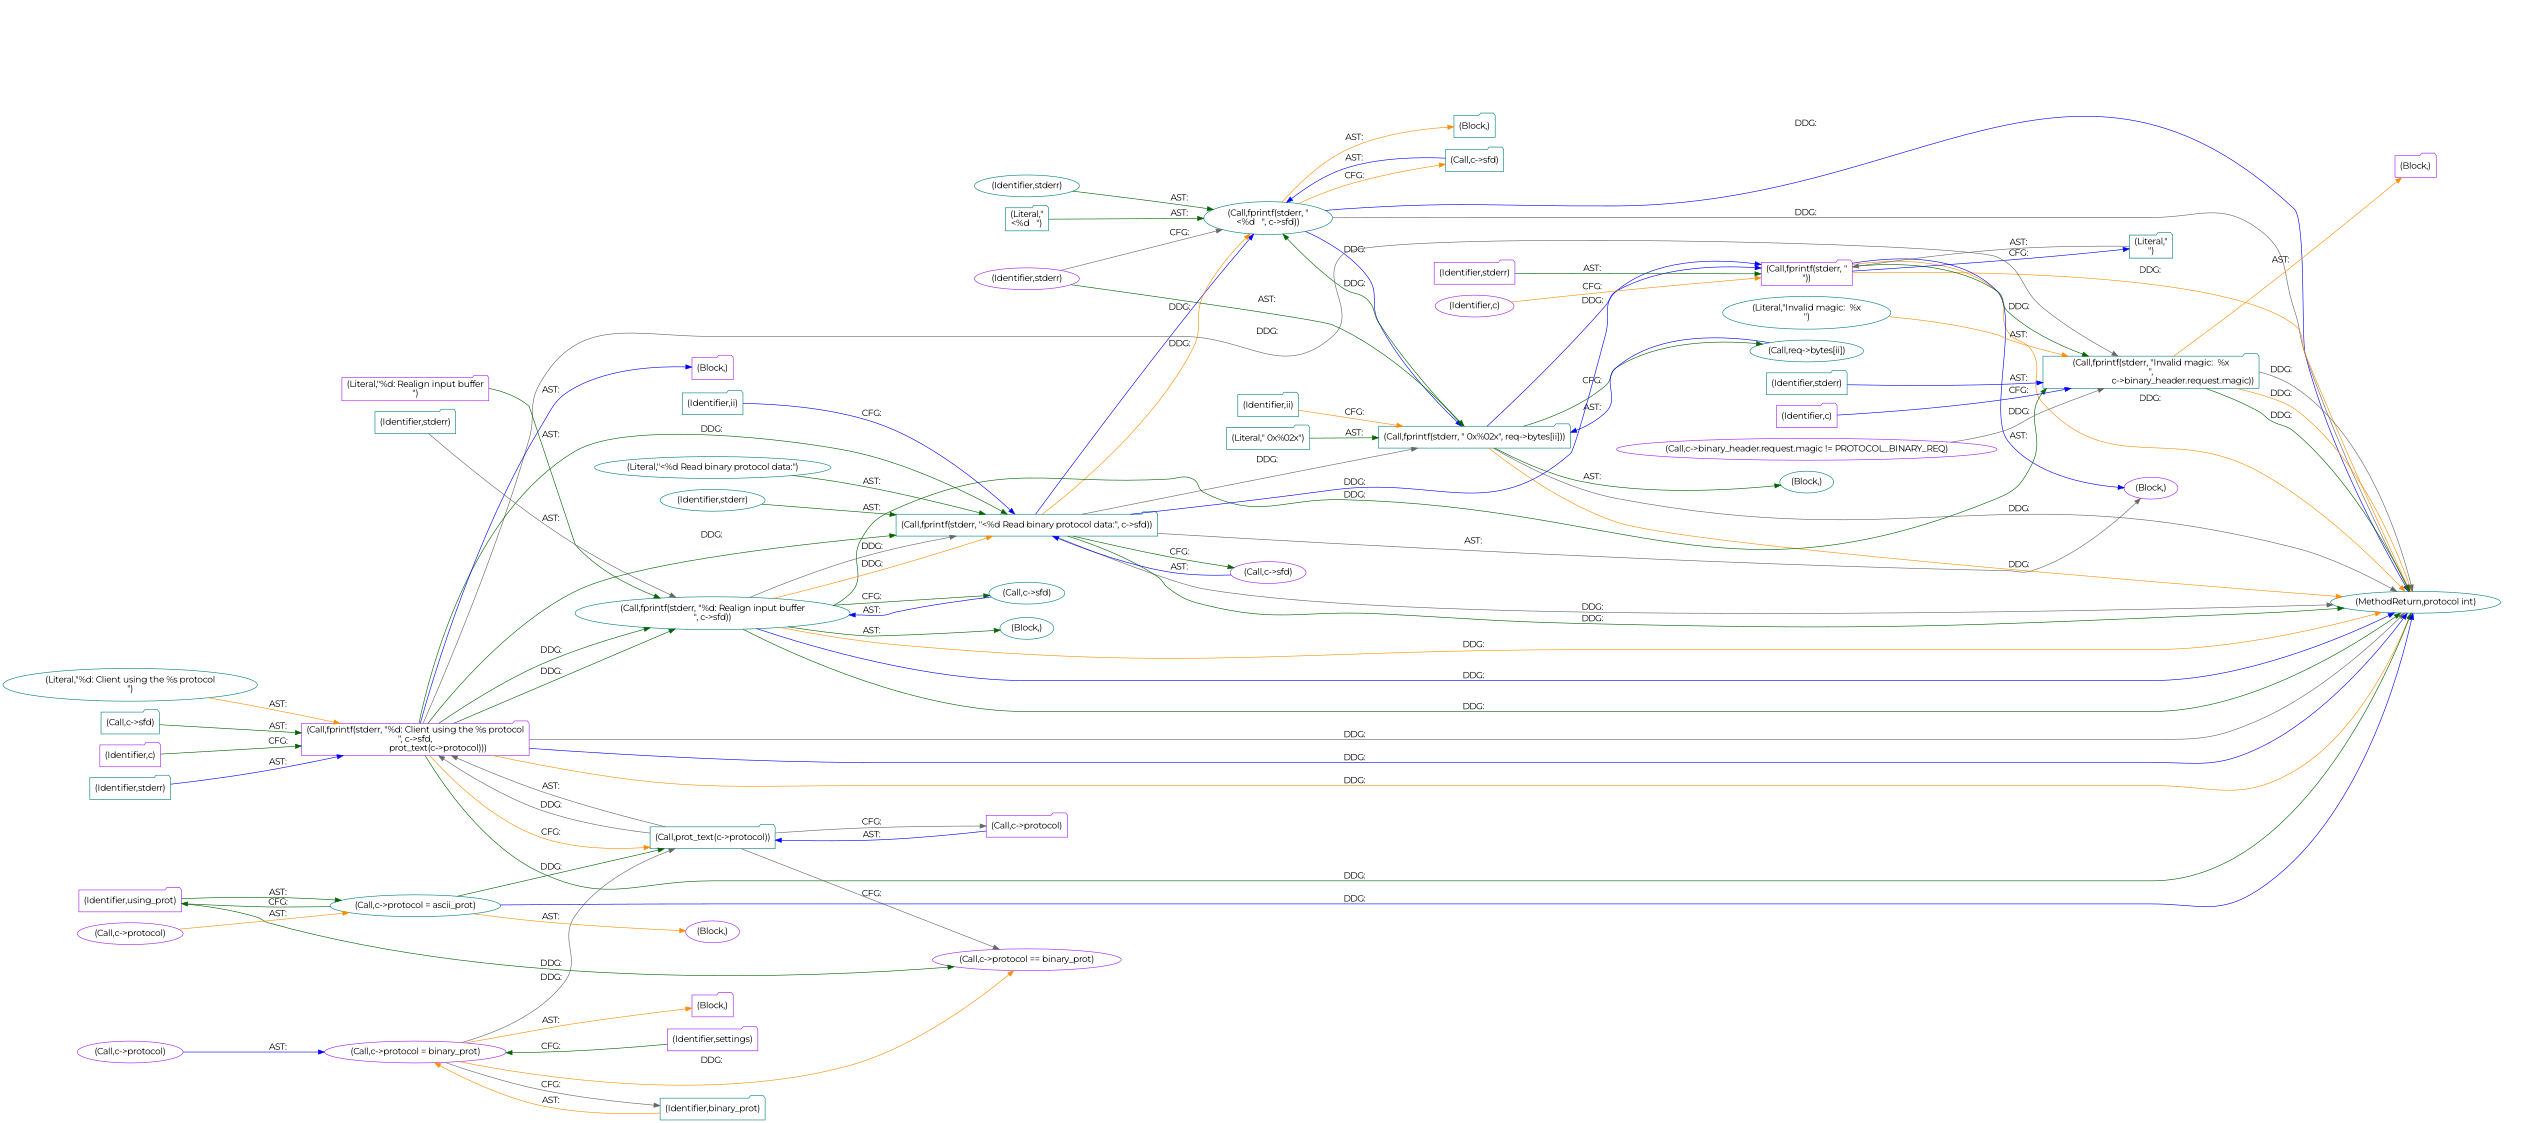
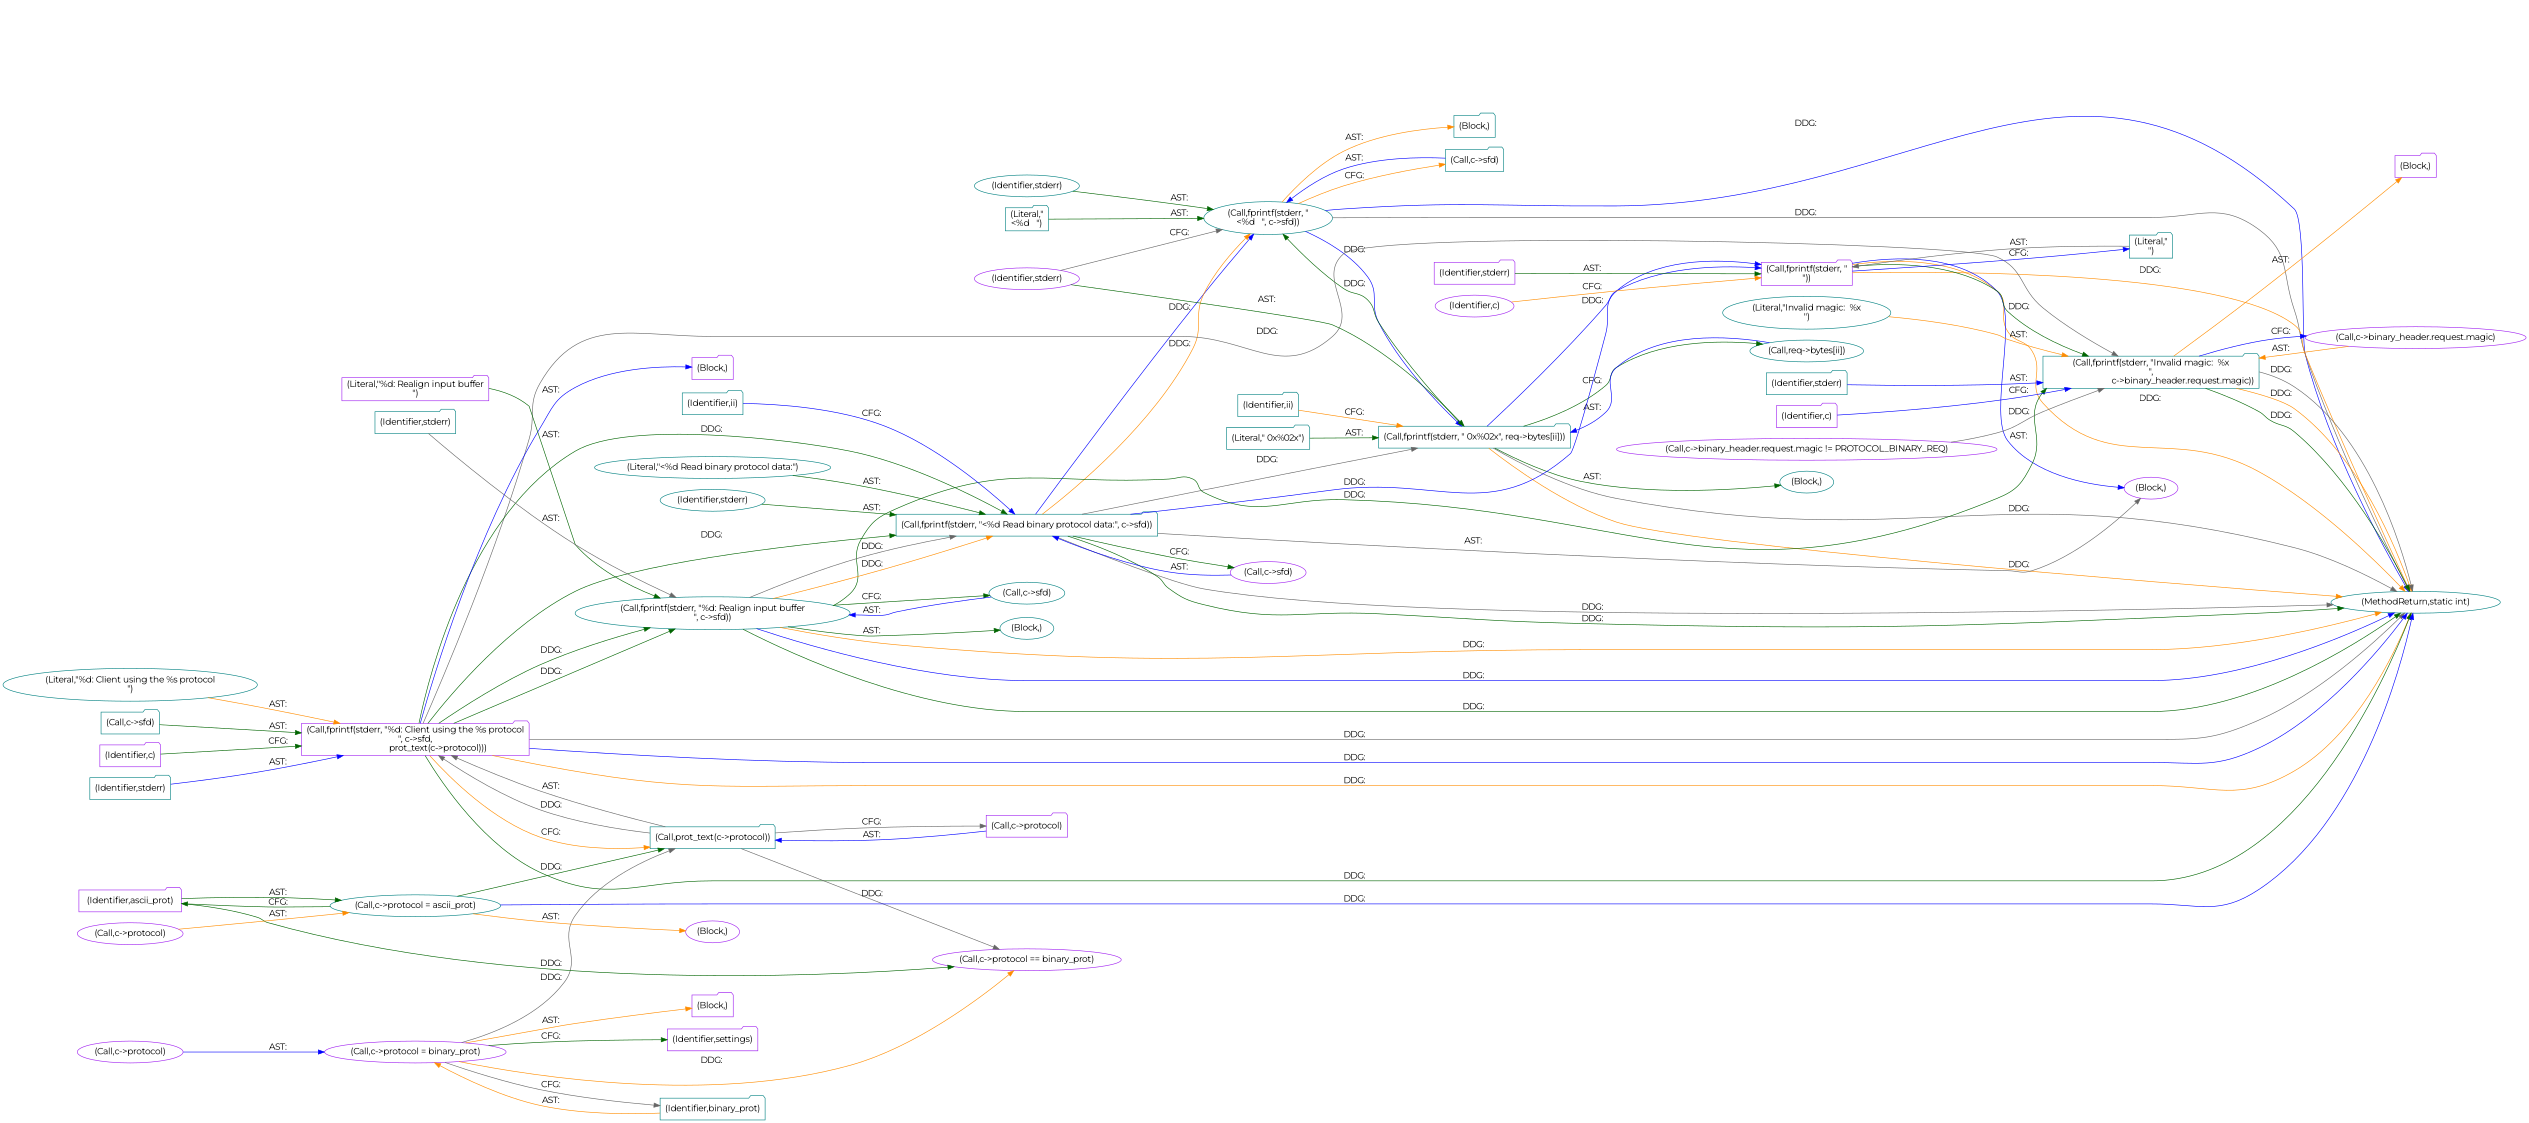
  digraph {
    fontname=Montserrat
    rankdir=LR
    node [color=teal fontname=Montserrat shape=folder]
    edge [color=darkgreen fontname=Montserrat]
    n1 [label="(Call,fprintf(stderr, \"\n<%d   \", c->sfd))" shape=ellipse]
    n2 [label="(Call,fprintf(stderr, \" 0x%02x\", req->bytes[ii]))"]
    n3 [label="(Call,c->sfd)"]
-   n4 [label="(MethodReturn,protocol int)" shape=ellipse]
+   n4 [label="(MethodReturn,static int)" shape=ellipse]
    n5 [label="(Block,)"]
    n6 [color=purple label="(Call,fprintf(stderr, \"\n\"))"]
    n7 [label="(Call,req->bytes[ii])" shape=ellipse]
    n8 [label="(Block,)" shape=ellipse]
    n9 [color=purple label="(Block,)" shape=ellipse]
    n10 [label="(Call,fprintf(stderr, \"Invalid magic:  %x\n\",\n                            c->binary_header.request.magic))"]
    n11 [label="(Literal,\"\n\")"]
    n12 [label="(Call,fprintf(stderr, \"<%d Read binary protocol data:\", c->sfd))"]
    n13 [color=purple label="(Call,c->sfd)" shape=ellipse]
    n14 [color=purple label="(Call,fprintf(stderr, \"%d: Client using the %s protocol\n\", c->sfd,\n                    prot_text(c->protocol)))"]
    n15 [label="(Call,prot_text(c->protocol))"]
    n16 [label="(Call,fprintf(stderr, \"%d: Realign input buffer\n\", c->sfd))" shape=ellipse]
    n17 [color=purple label="(Block,)"]
    n18 [color=purple label="(Call,c->protocol)"]
    n19 [color=purple label="(Call,c->protocol == binary_prot)" shape=ellipse]
    n20 [label="(Call,c->sfd)" shape=ellipse]
    n21 [label="(Block,)" shape=ellipse]
    n22 [color=purple label="(Block,)"]
+   n23 [color=purple label="(Call,c->binary_header.request.magic)" shape=ellipse]
    n24 [color=purple label="(Call,c->protocol = binary_prot)" shape=ellipse]
    n25 [label="(Identifier,binary_prot)"]
    n26 [color=purple label="(Block,)"]
    n27 [label="(Call,c->protocol = ascii_prot)" shape=ellipse]
-   n28 [color=purple label="(Identifier,using_prot)"]
+   n28 [color=purple label="(Identifier,ascii_prot)"]
    n29 [color=purple label="(Block,)" shape=ellipse]
    n30 [color=purple label="(Identifier,stderr)"]
    n31 [label="(Literal,\"<%d Read binary protocol data:\")" shape=ellipse]
    n32 [color=purple label="(Identifier,c)" shape=ellipse]
    n33 [label="(Literal,\"\n<%d   \")"]
    n34 [label="(Identifier,ii)"]
    n35 [color=purple label="(Literal,\"%d: Realign input buffer\n\")"]
    n36 [label="(Literal,\"Invalid magic:  %x\n\")" shape=ellipse]
    n37 [color=purple label="(Identifier,stderr)" shape=ellipse]
    n38 [label="(Identifier,stderr)"]
    n39 [color=purple label="(Call,c->protocol)" shape=ellipse]
    n40 [label="(Identifier,stderr)" shape=ellipse]
    n41 [label="(Identifier,ii)"]
    n42 [label="(Call,c->sfd)"]
    n43 [color=purple label="(Identifier,settings)"]
    n44 [label="(Identifier,stderr)" shape=ellipse]
    n45 [color=purple label="(Call,c->protocol)" shape=ellipse]
    n46 [label="(Identifier,stderr)"]
    n47 [label="(Literal,\" 0x%02x\")"]
    n48 [color=purple label="(Identifier,c)"]
    n49 [color=purple label="(Identifier,c)"]
    n50 [label="(Identifier,stderr)"]
    n51 [label="(Literal,\"%d: Client using the %s protocol\n\")" shape=ellipse]
    n52 [color=purple label="(Call,c->binary_header.request.magic != PROTOCOL_BINARY_REQ)" shape=ellipse]
    n1 -> n2 [color=blue label="DDG: "]
    n1 -> n3 [color=darkorange label="CFG: "]
    n1 -> n4 [color=blue label="DDG: "]
    n1 -> n4 [color=gray40 label="DDG: "]
    n1 -> n5 [color=darkorange label="AST: "]
    n2 -> n1 [label="DDG: "]
    n2 -> n4 [color=gray40 label="DDG: "]
    n2 -> n4 [color=darkorange label="DDG: "]
    n2 -> n6 [color=blue label="DDG: "]
    n2 -> n7 [label="CFG: "]
    n2 -> n8 [label="AST: "]
    n3 -> n1 [color=blue label="AST: "]
    n6 -> n4 [color=darkorange label="DDG: "]
    n6 -> n4 [color=darkorange label="DDG: "]
    n6 -> n9 [color=blue label="AST: "]
    n6 -> n10 [label="DDG: "]
    n6 -> n11 [color=blue label="CFG: "]
    n7 -> n2 [color=blue label="AST: "]
    n10 -> n4 [color=darkorange label="DDG: "]
    n10 -> n4 [label="DDG: "]
    n10 -> n4 [color=gray40 label="DDG: "]
    n10 -> n22 [color=darkorange label="AST: "]
+   n10 -> n23 [color=blue label="CFG: "]
    n11 -> n6 [color=gray40 label="AST: "]
    n12 -> n1 [color=blue label="DDG: "]
    n12 -> n1 [color=darkorange label="DDG: "]
    n12 -> n2 [color=gray40 label="DDG: "]
    n12 -> n4 [color=gray40 label="DDG: "]
    n12 -> n4 [label="DDG: "]
    n12 -> n6 [color=blue label="DDG: "]
    n12 -> n9 [color=gray40 label="AST: "]
    n12 -> n13 [label="CFG: "]
    n13 -> n12 [color=blue label="AST: "]
    n14 -> n4 [color=darkorange label="DDG: "]
    n14 -> n4 [label="DDG: "]
    n14 -> n4 [color=gray40 label="DDG: "]
    n14 -> n4 [color=blue label="DDG: "]
    n14 -> n10 [color=gray40 label="DDG: "]
    n14 -> n12 [label="DDG: "]
    n14 -> n12 [label="DDG: "]
    n14 -> n15 [color=darkorange label="CFG: "]
    n14 -> n16 [label="DDG: "]
    n14 -> n16 [label="DDG: "]
    n14 -> n17 [color=blue label="AST: "]
    n15 -> n14 [color=gray40 label="AST: "]
    n15 -> n14 [color=gray40 label="DDG: "]
    n15 -> n18 [color=gray40 label="CFG: "]
-   n15 -> n19 [color=gray40 label="CFG: "]
+   n15 -> n19 [color=gray40 label="DDG: "]
    n16 -> n4 [color=darkorange label="DDG: "]
    n16 -> n4 [color=blue label="DDG: "]
    n16 -> n4 [label="DDG: "]
    n16 -> n10 [label="DDG: "]
    n16 -> n12 [color=gray40 label="DDG: "]
    n16 -> n12 [color=darkorange label="DDG: "]
    n16 -> n20 [label="CFG: "]
    n16 -> n21 [label="AST: "]
    n18 -> n15 [color=blue label="AST: "]
    n20 -> n16 [color=blue label="AST: "]
+   n23 -> n10 [color=darkorange label="AST: "]
    n24 -> n15 [color=gray40 label="DDG: "]
    n24 -> n19 [color=darkorange label="DDG: "]
    n24 -> n25 [color=gray40 label="CFG: "]
    n24 -> n26 [color=darkorange label="AST: "]
    n25 -> n24 [color=darkorange label="AST: "]
    n27 -> n4 [color=blue label="DDG: "]
    n27 -> n15 [label="DDG: "]
    n27 -> n28 [label="CFG: "]
    n27 -> n29 [color=darkorange label="AST: "]
    n28 -> n19 [label="DDG: "]
    n28 -> n27 [label="AST: "]
    n30 -> n6 [label="AST: "]
    n31 -> n12 [label="AST: "]
    n32 -> n6 [color=darkorange label="CFG: "]
    n33 -> n1 [label="AST: "]
    n34 -> n2 [color=darkorange label="CFG: "]
    n35 -> n16 [label="AST: "]
    n36 -> n10 [color=darkorange label="AST: "]
    n37 -> n1 [color=gray40 label="CFG: "]
    n37 -> n2 [label="AST: "]
    n38 -> n16 [color=gray40 label="AST: "]
    n39 -> n24 [color=blue label="AST: "]
    n40 -> n12 [label="AST: "]
    n41 -> n12 [color=blue label="CFG: "]
    n42 -> n14 [label="AST: "]
-   n43 -> n24 [label="CFG: "]
+   n24 -> n43 [label="CFG: "]
    n44 -> n1 [label="AST: "]
    n45 -> n27 [color=darkorange label="AST: "]
    n46 -> n10 [color=blue label="AST: "]
    n47 -> n2 [label="AST: "]
    n48 -> n10 [color=blue label="CFG: "]
    n49 -> n14 [label="CFG: "]
    n50 -> n14 [color=blue label="AST: "]
    n51 -> n14 [color=darkorange label="AST: "]
    n52 -> n10 [color=gray40 label="DDG: "]
  }
